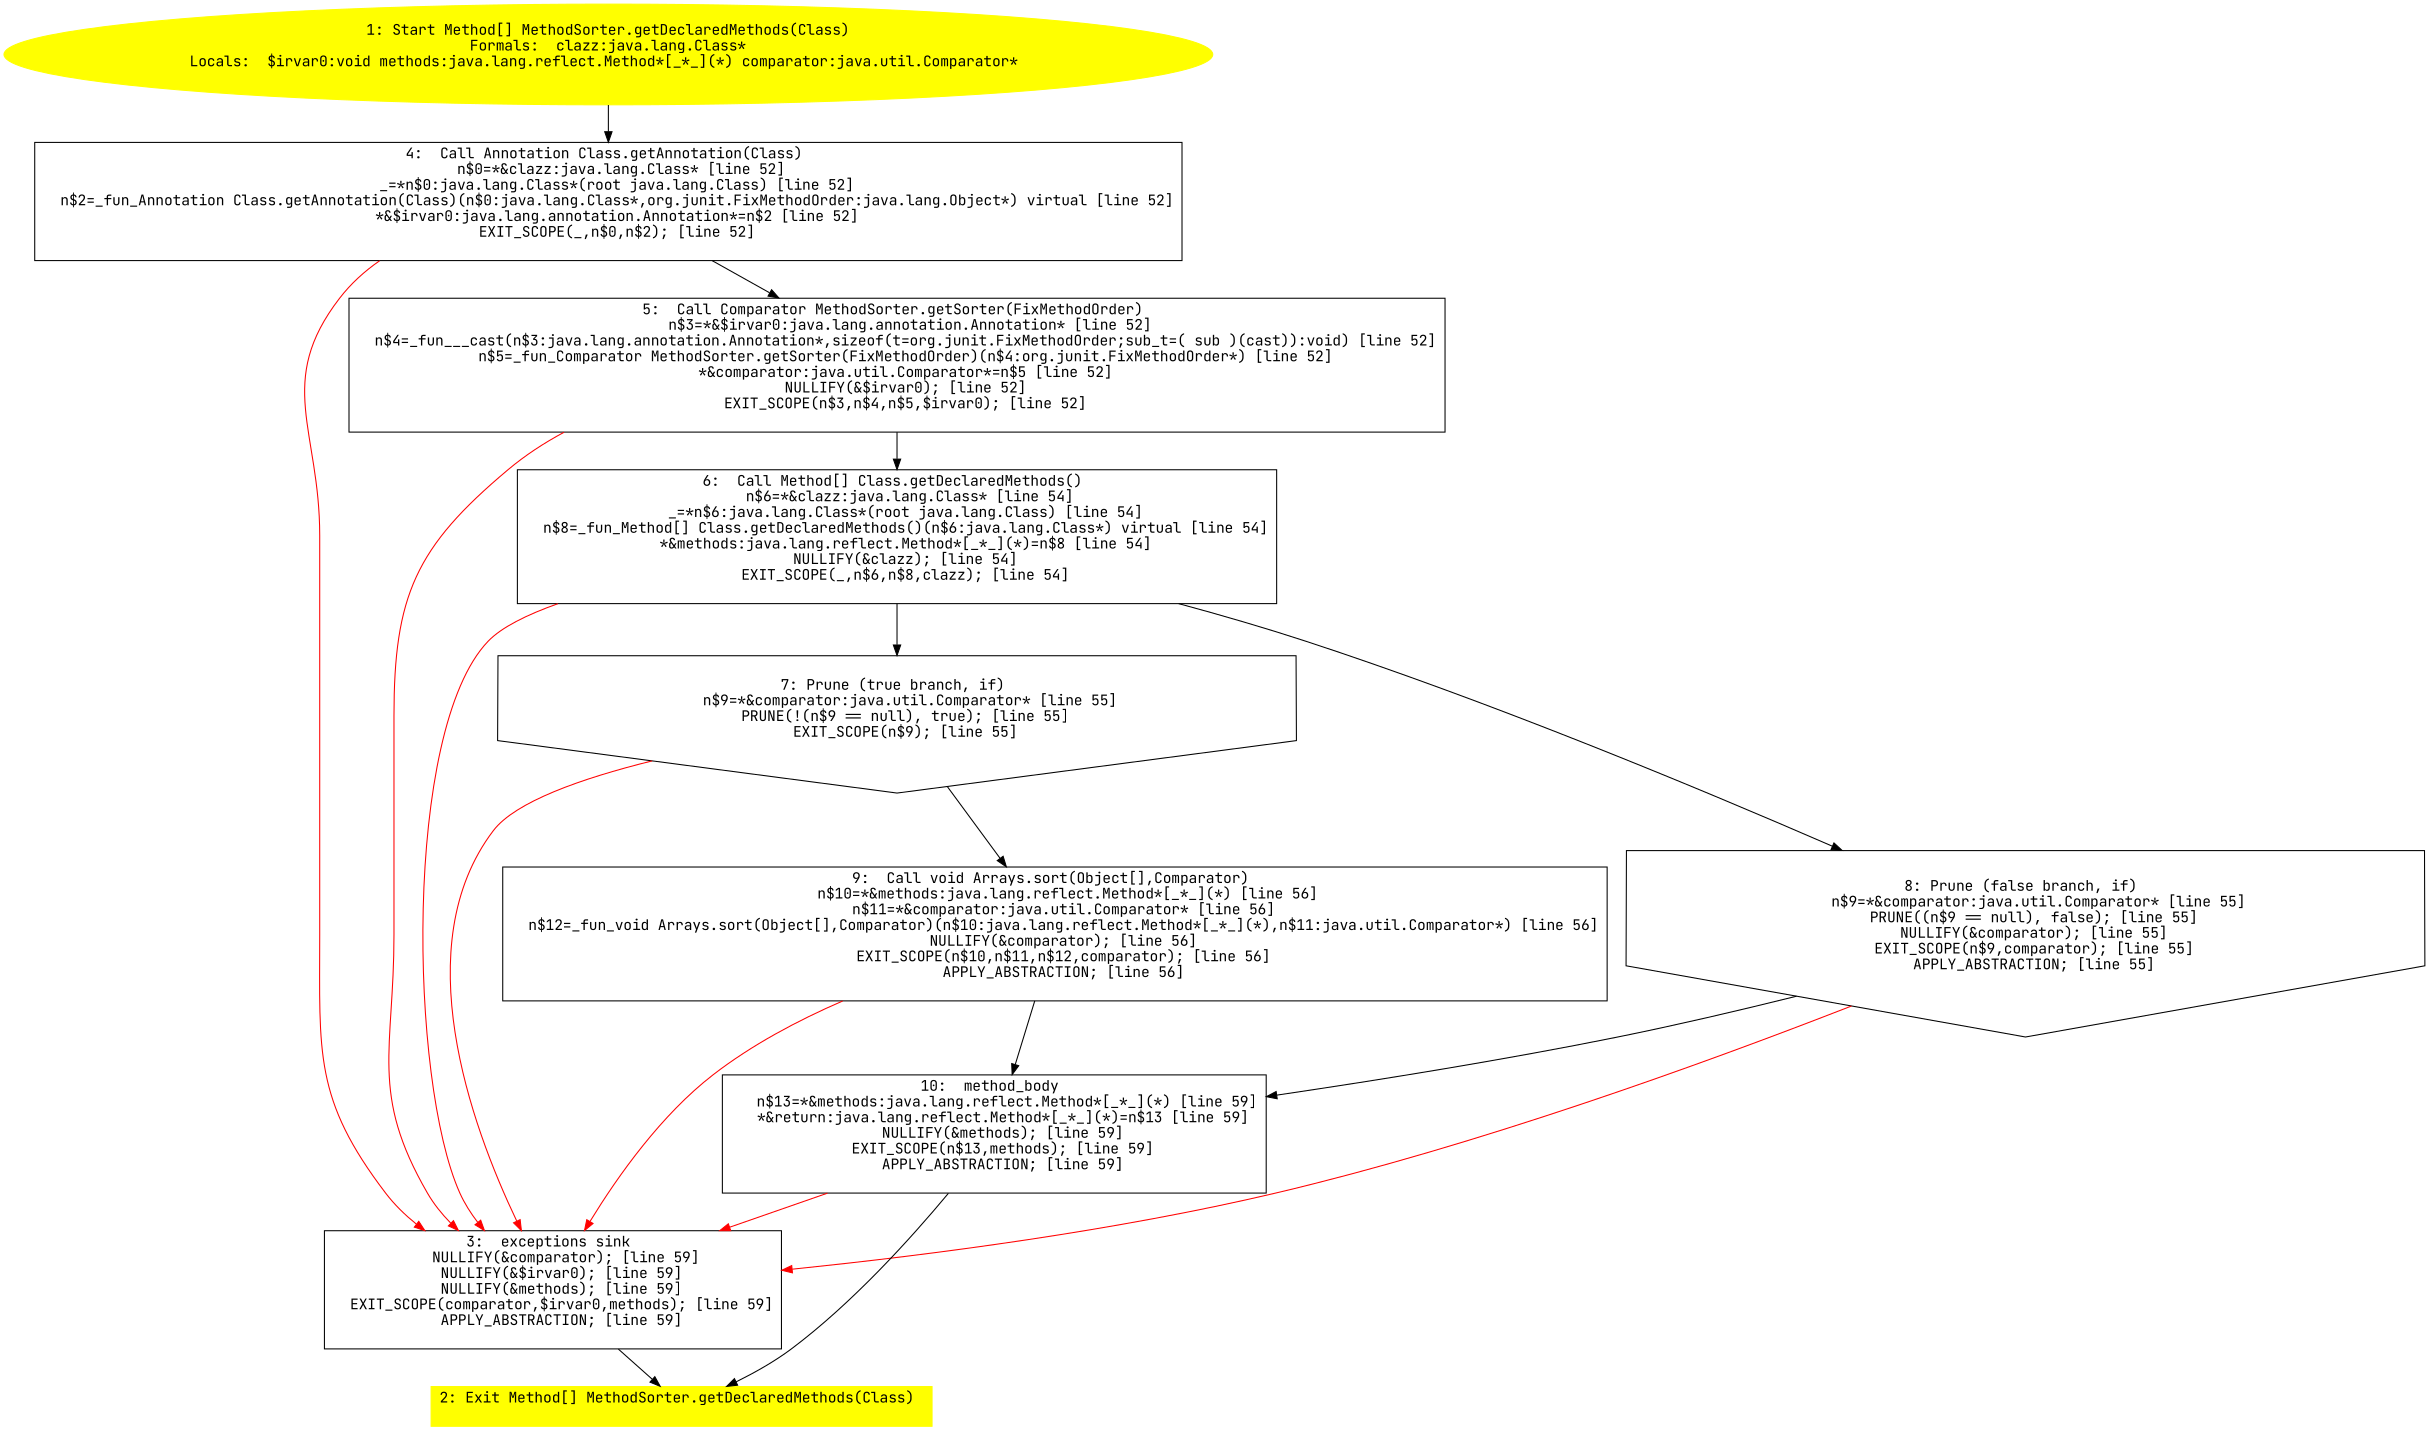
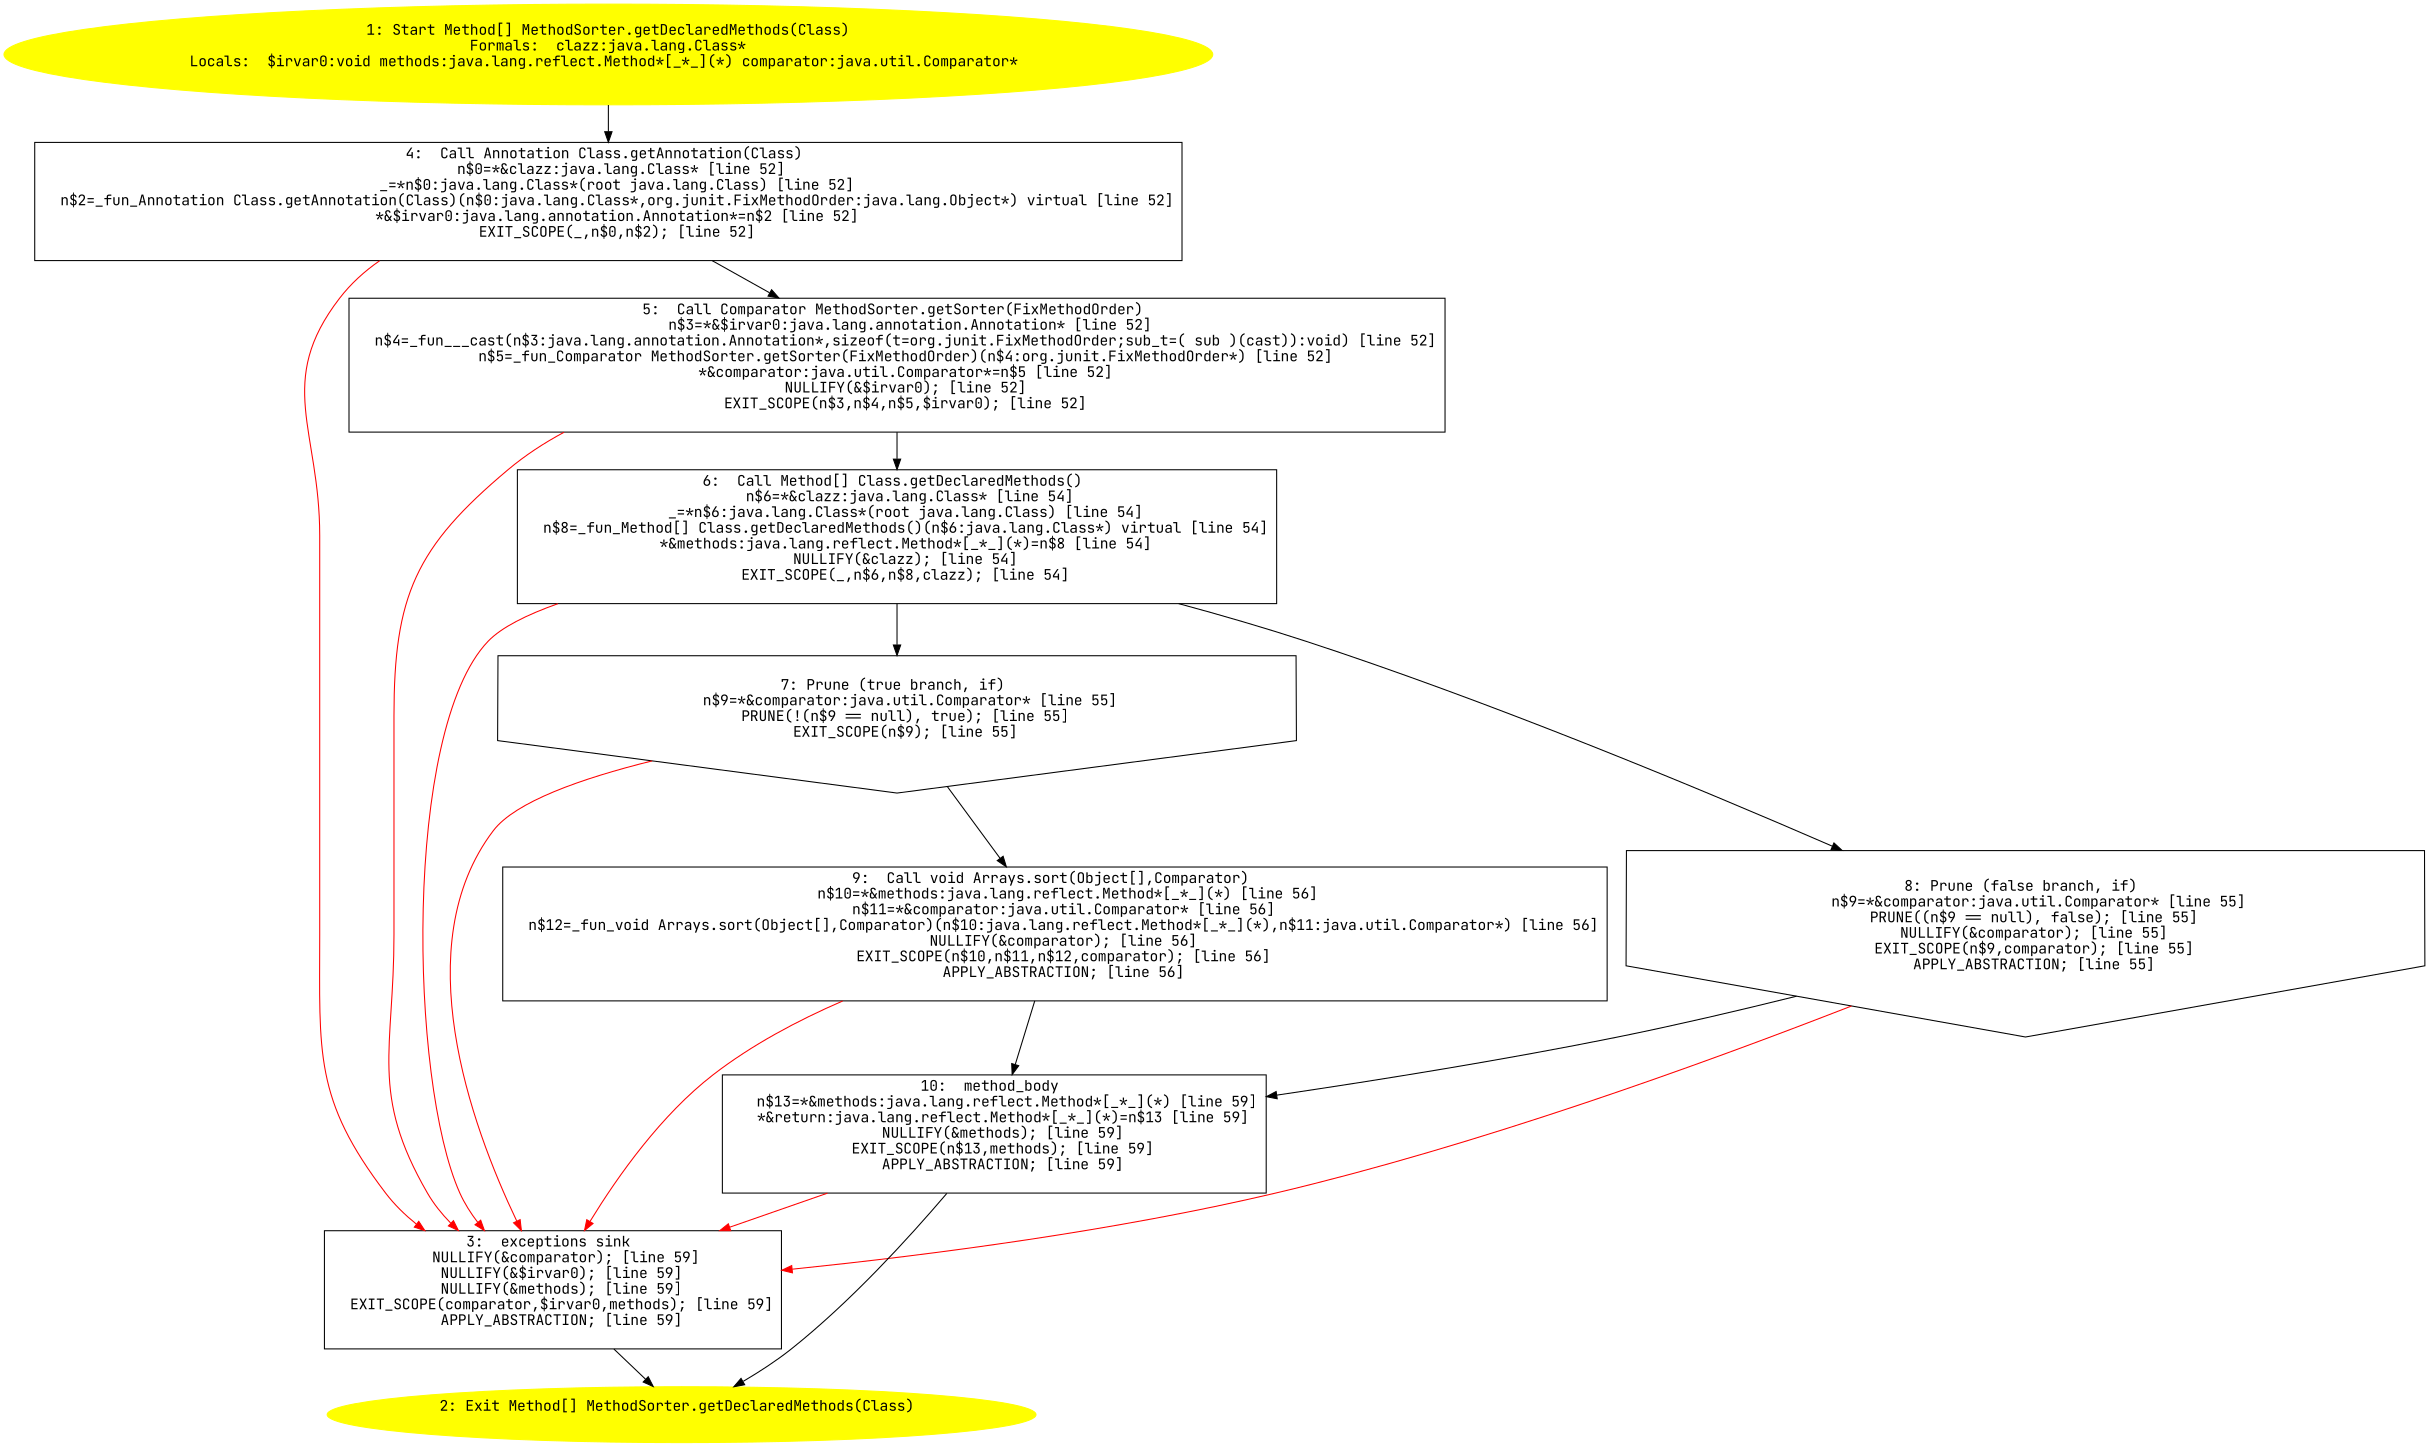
  digraph {
    fontname="JetBrains Mono"
    node [fontname="JetBrains Mono" shape=box]
    edge [fontname="JetBrains Mono"]
    n1 [color=yellow label="1: Start Method[] MethodSorter.getDeclaredMethods(Class)\nFormals:  clazz:java.lang.Class*\nLocals:  $irvar0:void methods:java.lang.reflect.Method*[_*_](*) comparator:java.util.Comparator* \n  " style=filled shape=""]
    n2 [label="4:  Call Annotation Class.getAnnotation(Class) \n   n$0=*&clazz:java.lang.Class* [line 52]\n  _=*n$0:java.lang.Class*(root java.lang.Class) [line 52]\n  n$2=_fun_Annotation Class.getAnnotation(Class)(n$0:java.lang.Class*,org.junit.FixMethodOrder:java.lang.Object*) virtual [line 52]\n  *&$irvar0:java.lang.annotation.Annotation*=n$2 [line 52]\n  EXIT_SCOPE(_,n$0,n$2); [line 52]\n "]
    n3 [label="3:  exceptions sink \n   NULLIFY(&comparator); [line 59]\n  NULLIFY(&$irvar0); [line 59]\n  NULLIFY(&methods); [line 59]\n  EXIT_SCOPE(comparator,$irvar0,methods); [line 59]\n  APPLY_ABSTRACTION; [line 59]\n "]
    n4 [label="5:  Call Comparator MethodSorter.getSorter(FixMethodOrder) \n   n$3=*&$irvar0:java.lang.annotation.Annotation* [line 52]\n  n$4=_fun___cast(n$3:java.lang.annotation.Annotation*,sizeof(t=org.junit.FixMethodOrder;sub_t=( sub )(cast)):void) [line 52]\n  n$5=_fun_Comparator MethodSorter.getSorter(FixMethodOrder)(n$4:org.junit.FixMethodOrder*) [line 52]\n  *&comparator:java.util.Comparator*=n$5 [line 52]\n  NULLIFY(&$irvar0); [line 52]\n  EXIT_SCOPE(n$3,n$4,n$5,$irvar0); [line 52]\n "]
-   n5 [color=yellow label="2: Exit Method[] MethodSorter.getDeclaredMethods(Class) \n  " style=filled]
+   n5 [color=yellow label="2: Exit Method[] MethodSorter.getDeclaredMethods(Class) \n  " style=filled shape=""]
    n6 [label="6:  Call Method[] Class.getDeclaredMethods() \n   n$6=*&clazz:java.lang.Class* [line 54]\n  _=*n$6:java.lang.Class*(root java.lang.Class) [line 54]\n  n$8=_fun_Method[] Class.getDeclaredMethods()(n$6:java.lang.Class*) virtual [line 54]\n  *&methods:java.lang.reflect.Method*[_*_](*)=n$8 [line 54]\n  NULLIFY(&clazz); [line 54]\n  EXIT_SCOPE(_,n$6,n$8,clazz); [line 54]\n "]
    n7 [label="7: Prune (true branch, if) \n   n$9=*&comparator:java.util.Comparator* [line 55]\n  PRUNE(!(n$9 == null), true); [line 55]\n  EXIT_SCOPE(n$9); [line 55]\n " shape=invhouse]
    n8 [label="8: Prune (false branch, if) \n   n$9=*&comparator:java.util.Comparator* [line 55]\n  PRUNE((n$9 == null), false); [line 55]\n  NULLIFY(&comparator); [line 55]\n  EXIT_SCOPE(n$9,comparator); [line 55]\n  APPLY_ABSTRACTION; [line 55]\n " shape=invhouse]
    n9 [label="9:  Call void Arrays.sort(Object[],Comparator) \n   n$10=*&methods:java.lang.reflect.Method*[_*_](*) [line 56]\n  n$11=*&comparator:java.util.Comparator* [line 56]\n  n$12=_fun_void Arrays.sort(Object[],Comparator)(n$10:java.lang.reflect.Method*[_*_](*),n$11:java.util.Comparator*) [line 56]\n  NULLIFY(&comparator); [line 56]\n  EXIT_SCOPE(n$10,n$11,n$12,comparator); [line 56]\n  APPLY_ABSTRACTION; [line 56]\n "]
    n10 [label="10:  method_body \n   n$13=*&methods:java.lang.reflect.Method*[_*_](*) [line 59]\n  *&return:java.lang.reflect.Method*[_*_](*)=n$13 [line 59]\n  NULLIFY(&methods); [line 59]\n  EXIT_SCOPE(n$13,methods); [line 59]\n  APPLY_ABSTRACTION; [line 59]\n "]
    n1 -> n2
    n2 -> n3 [color=red]
    n2 -> n4
    n3 -> n5
    n4 -> n3 [color=red]
    n4 -> n6
    n6 -> n3 [color=red]
    n6 -> n7
    n6 -> n8
    n7 -> n3 [color=red]
    n7 -> n9
    n8 -> n3 [color=red]
    n8 -> n10
    n9 -> n3 [color=red]
    n9 -> n10
    n10 -> n3 [color=red]
    n10 -> n5
  }
